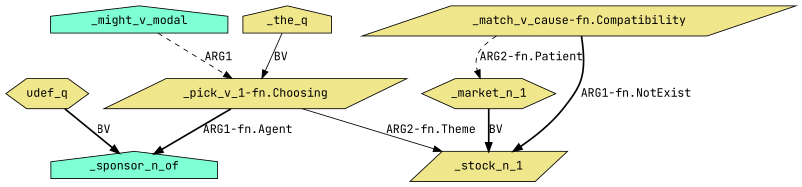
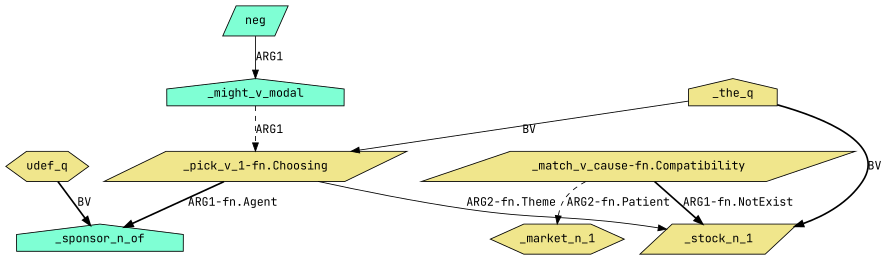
  digraph {
    fontname="JetBrains Mono"
    node [fillcolor=khaki fontname="JetBrains Mono" shape=parallelogram style=filled]
    edge [fontname="JetBrains Mono" style=bold]
    _might_v_modal [fillcolor=aquamarine shape=house]
    "_pick_v_1-fn.Choosing"
    _sponsor_n_of [fillcolor=aquamarine shape=house]
    _stock_n_1
    udef_q [shape=hexagon]
    "_match_v_cause-fn.Compatibility"
    _market_n_1 [shape=hexagon]
    _the_q [shape=house]
+   neg [fillcolor=aquamarine]
    _might_v_modal -> "_pick_v_1-fn.Choosing" [label=ARG1 style=dashed]
    "_pick_v_1-fn.Choosing" -> _sponsor_n_of [label="ARG1-fn.Agent"]
    "_pick_v_1-fn.Choosing" -> _stock_n_1 [label="ARG2-fn.Theme" style=solid]
    udef_q -> _sponsor_n_of [label=BV]
    "_match_v_cause-fn.Compatibility" -> _stock_n_1 [label="ARG1-fn.NotExist"]
    "_match_v_cause-fn.Compatibility" -> _market_n_1 [label="ARG2-fn.Patient" style=dashed]
    _the_q -> "_pick_v_1-fn.Choosing" [label=BV style=solid]
-   _market_n_1 -> _stock_n_1 [label=BV]
+   _the_q -> _stock_n_1 [label=BV]
+   neg -> _might_v_modal [label=ARG1 style=solid]
  }
